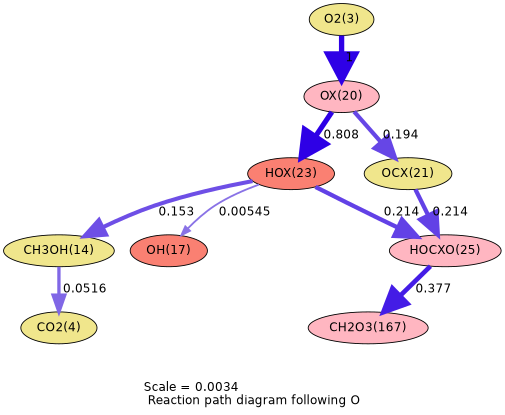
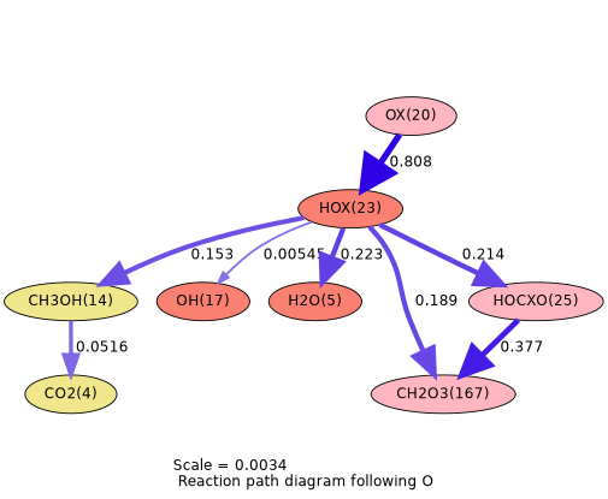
  digraph {
    fontname=Helvetica
    label="Scale = 0.0034\l Reaction path diagram following O"
    node [fillcolor=khaki fontname=Helvetica style=filled]
    edge [arrowsize=2.42 color="0.7, 0.714, 0.9" fontname=Helvetica penwidth=4.84]
-   n1 [label="O2(3)"]
    n2 [fillcolor=lightpink label="OX(20)"]
    n3 [fillcolor=salmon label="HOX(23)"]
-   n4 [label="OCX(21)"]
    n5 [label="CH3OH(14)"]
    n6 [fillcolor=salmon label="OH(17)"]
+   n7 [fillcolor=salmon label="H2O(5)"]
    n8 [fillcolor=lightpink label="HOCXO(25)"]
    n9 [fillcolor=lightpink label="CH2O3(167)"]
    n10 [label="CO2(4)"]
-   n1 -> n2 [arrowsize=3 color="0.7, 1.5, 0.9" label=" 1" penwidth=6]
    n2 -> n3 [arrowsize=2.92 color="0.7, 1.31, 0.9" label=" 0.808" penwidth=5.84]
-   n2 -> n4 [arrowsize=2.38 color="0.7, 0.694, 0.9" label=" 0.194" penwidth=4.76]
    n3 -> n5 [arrowsize=2.29 color="0.7, 0.653, 0.9" label=" 0.153" penwidth=4.58]
    n3 -> n6 [arrowsize=1.03 color="0.7, 0.505, 0.9" label=" 0.00545" penwidth=2.07]
+   n3 -> n7 [arrowsize=2.43 color="0.7, 0.723, 0.9" label=" 0.223" penwidth=4.87]
    n3 -> n8 [label=" 0.214"]
-   n4 -> n8 [label=" 0.214"]
+   n3 -> n9 [arrowsize=2.37 color="0.7, 0.689, 0.9" label=" 0.189" penwidth=4.74]
    n5 -> n10 [arrowsize=1.88 color="0.7, 0.552, 0.9" label=" 0.0516" penwidth=3.76]
    n8 -> n9 [arrowsize=2.63 color="0.7, 0.877, 0.9" label=" 0.377" penwidth=5.26]
  }
